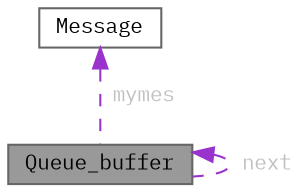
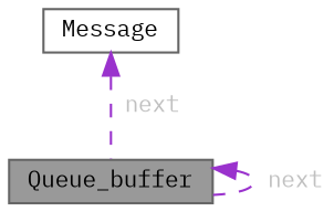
  digraph {
    fontname="IBM Plex Mono"
    node [color=gray40 fontname="IBM Plex Mono" fontsize=10 shape=box style=filled]
    edge [color=darkorchid3 dir=back fontcolor=grey fontname="IBM Plex Mono" fontsize=10 labelfontname=Helvetica labelfontsize=10 style=dashed]
    n1 [fillcolor=grey60 fontcolor=black height=0.2 label=Queue_buffer width=0.4]
    n2 [fillcolor=white height=0.2 label=Message width=0.4]
    n1 -> n1 [label=" next"]
-   n2 -> n1 [label=" mymes"]
+   n2 -> n1 [label=" next"]
  }
